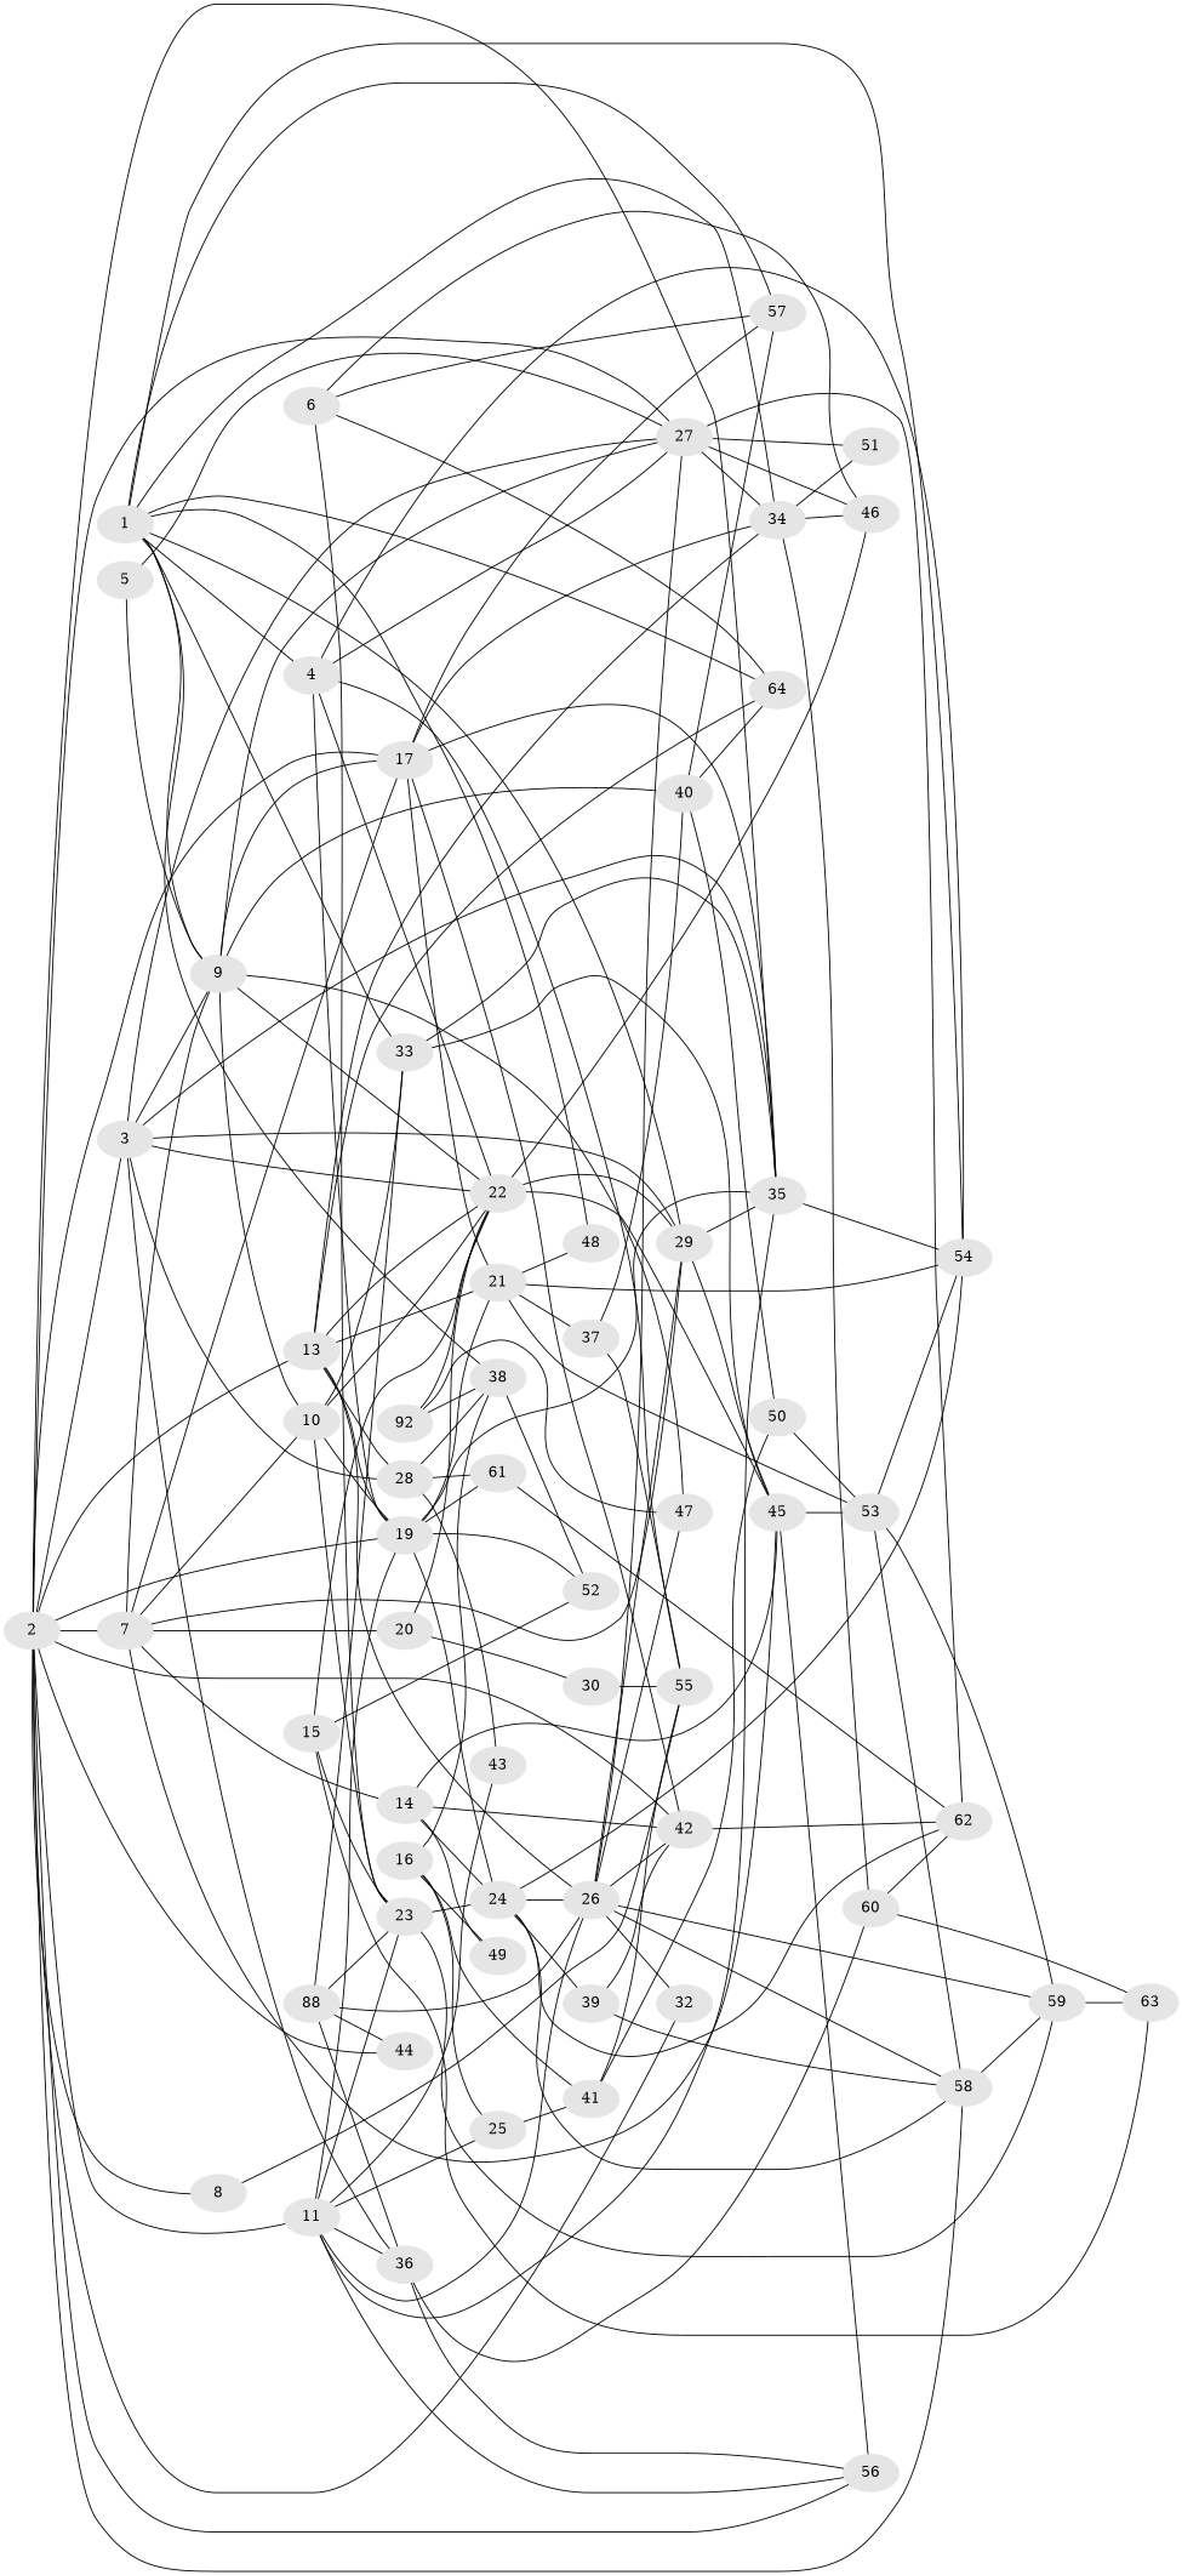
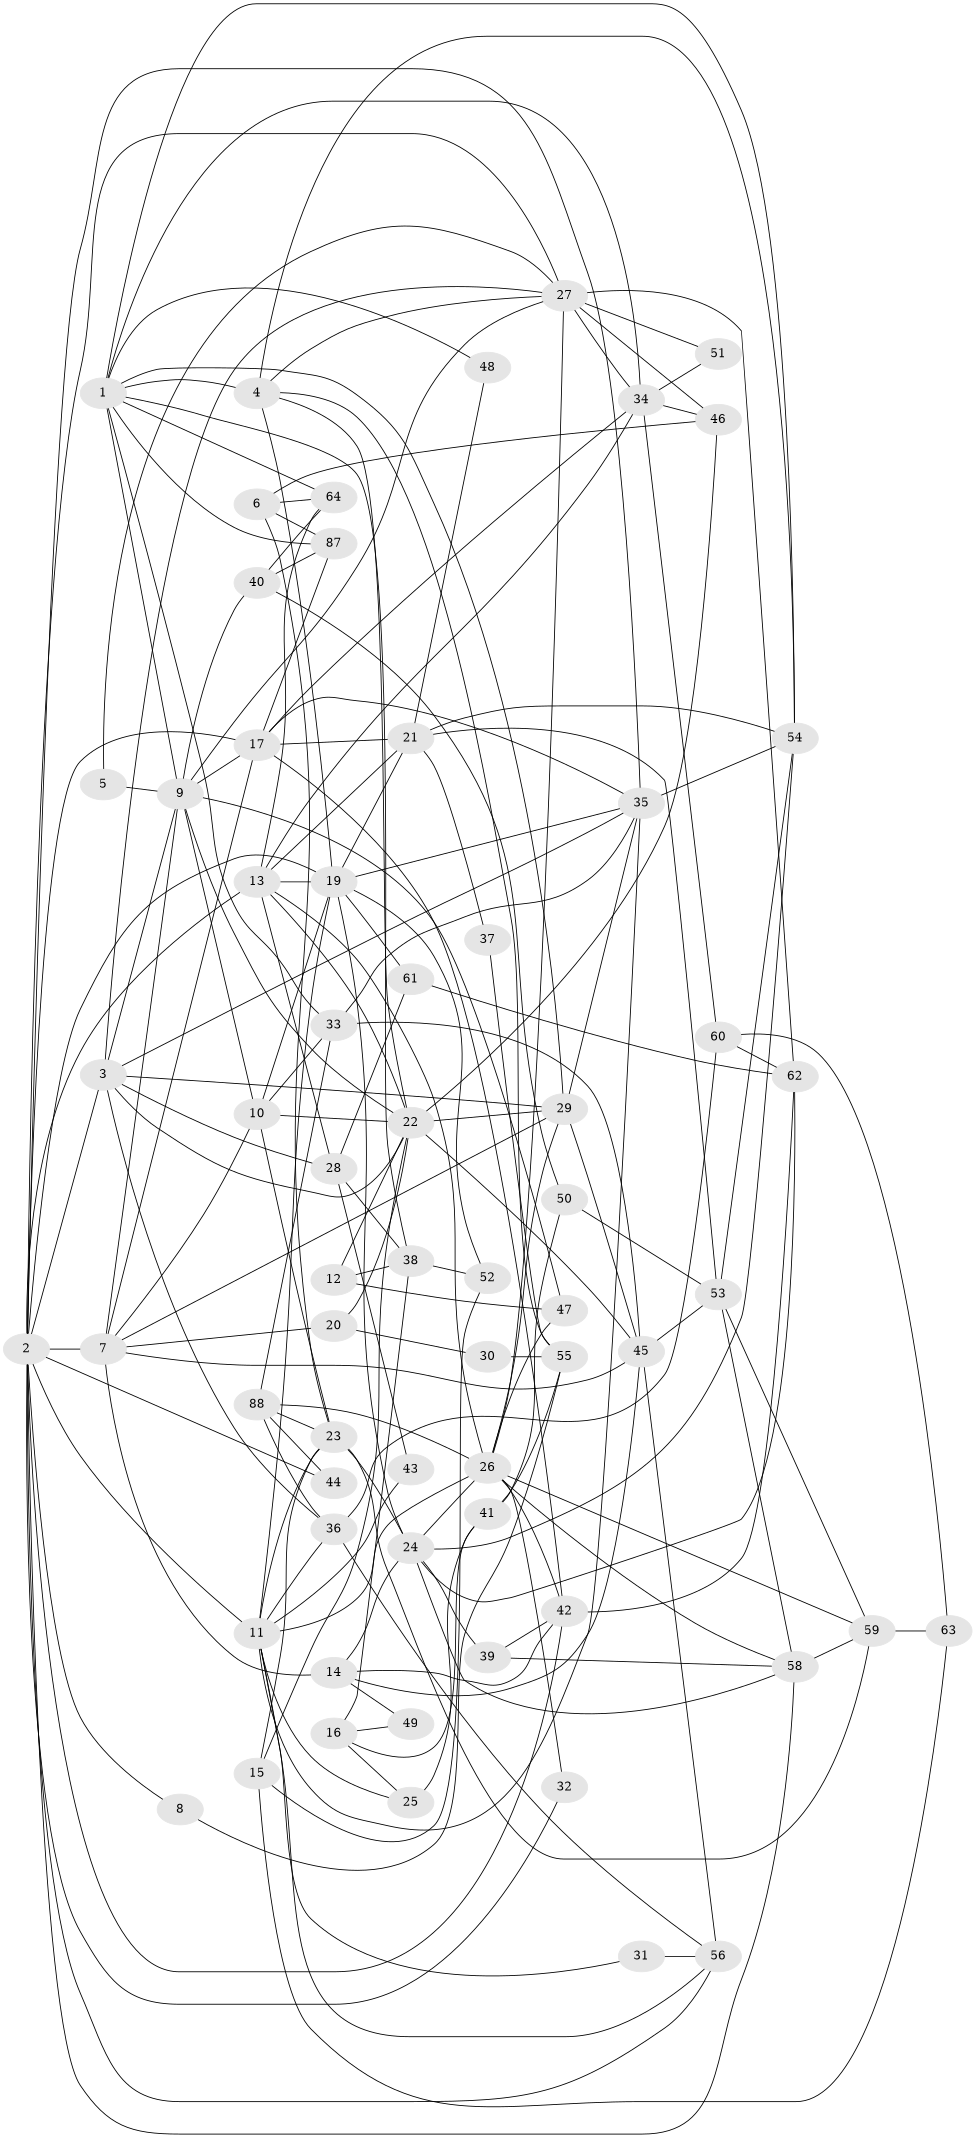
  graph {
    rankdir=LR
    node [color=gray90 style=filled]
    edge [weight=1.0]
    1
    4
    9
    29
    33
    34
    38
    48
    54
-   57
+   57 [label=87]
    64
    19
    27
    22
    55
    17
    10
    40
    47
    35
    45
    46
    51
    60
    52
    2
    3
    7
    8
    11
    13
    32
    42
    44
    56
    58
    28
    36
    14
    20
    23
    25
    26
+   31
    43
    21
    24
    61
    62
    59
    5
    6
    49
    30
    53
    50
    41
-   12 [label=92]
+   12
    37
    39
    15
    63
    16
    n64 [label=88]
    1 -- 4
    1 -- 9
    1 -- 29
    1 -- 33 [weight=2.0]
    1 -- 34
    1 -- 38
    1 -- 48
    1 -- 54
    1 -- 57
    1 -- 64
    4 -- 54
    4 -- 19
    4 -- 27
    4 -- 22
    4 -- 55
    9 -- 27
    9 -- 22
    9 -- 17
    9 -- 10
    9 -- 40
    9 -- 47
    29 -- 35
    29 -- 45
    33 -- 35
    33 -- 45
    34 -- 46
    34 -- 51
    34 -- 60
    38 -- 52
    19 -- 35 [weight=2.0]
    19 -- 52
    19 -- 21 [weight=2.0]
    19 -- 24
    19 -- 61
    27 -- 34 [weight=2.0]
    27 -- 46
    27 -- 51
    27 -- 62
    22 -- 29 [weight=3.0]
    22 -- 45
    22 -- 46
    17 -- 34
    17 -- 57
    17 -- 35
    17 -- 42
    17 -- 21
    10 -- 33
    10 -- 19 [weight=2.0]
    10 -- 22
    10 -- 23
    40 -- 57
    40 -- 64
    40 -- 50
    35 -- 54
    45 -- 56
    45 -- 53
    60 -- 62
    60 -- 63
    2 -- 19
    2 -- 27
    2 -- 17
    2 -- 35
    2 -- 3
    2 -- 7 [weight=2.0]
    2 -- 8
    2 -- 11
    2 -- 13
    2 -- 32
    2 -- 42
    2 -- 44
    2 -- 56
    2 -- 58
    3 -- 9
    3 -- 29
    3 -- 27 [weight=2.0]
    3 -- 22
    3 -- 35
    3 -- 28
    3 -- 36
    7 -- 9
    7 -- 29
    7 -- 17
    7 -- 10
    7 -- 45 [weight=2.0]
    7 -- 14 [weight=2.0]
    7 -- 20
    8 -- 55
    11 -- 19
    11 -- 35
    11 -- 56
    11 -- 36
    11 -- 23
    11 -- 25 [weight=2.0]
    11 -- 26
+   11 -- 31
    11 -- 43
    13 -- 34
    13 -- 64
    13 -- 19
    13 -- 22
    13 -- 28
    13 -- 26
    13 -- 21
    42 -- 62
    58 -- 59
    28 -- 38
    28 -- 43
    28 -- 61
    36 -- 60
    36 -- 56
    14 -- 45
    14 -- 42
    14 -- 24
    14 -- 49
    20 -- 22
    20 -- 30
    23 -- 24
    23 -- 59
    25 -- 41
    26 -- 29
    26 -- 27
    26 -- 47 [weight=3.0]
    26 -- 32 [weight=2.0]
    26 -- 42
    26 -- 58
    26 -- 59
+   31 -- 56
    21 -- 48
    21 -- 54
    21 -- 53
    21 -- 37
    24 -- 54
    24 -- 58
    24 -- 26
    24 -- 62
    24 -- 39
    61 -- 62
    59 -- 63
    5 -- 9
    5 -- 27 [weight=2.0]
    6 -- 57
    6 -- 64
    6 -- 46
    6 -- 23
    30 -- 55
    53 -- 54
    53 -- 58
    53 -- 59
    50 -- 53
    41 -- 55
    41 -- 50
    12 -- 38
    12 -- 22
    12 -- 47
    37 -- 55
-   37 -- 40
    39 -- 42
    39 -- 58
    15 -- 22
    15 -- 52
    15 -- 23
    15 -- 63
    16 -- 38
    16 -- 25
    16 -- 49
    16 -- 41
    n64 -- 33
    n64 -- 44 [weight=2.0]
    n64 -- 36
    n64 -- 23
    n64 -- 26
  }
